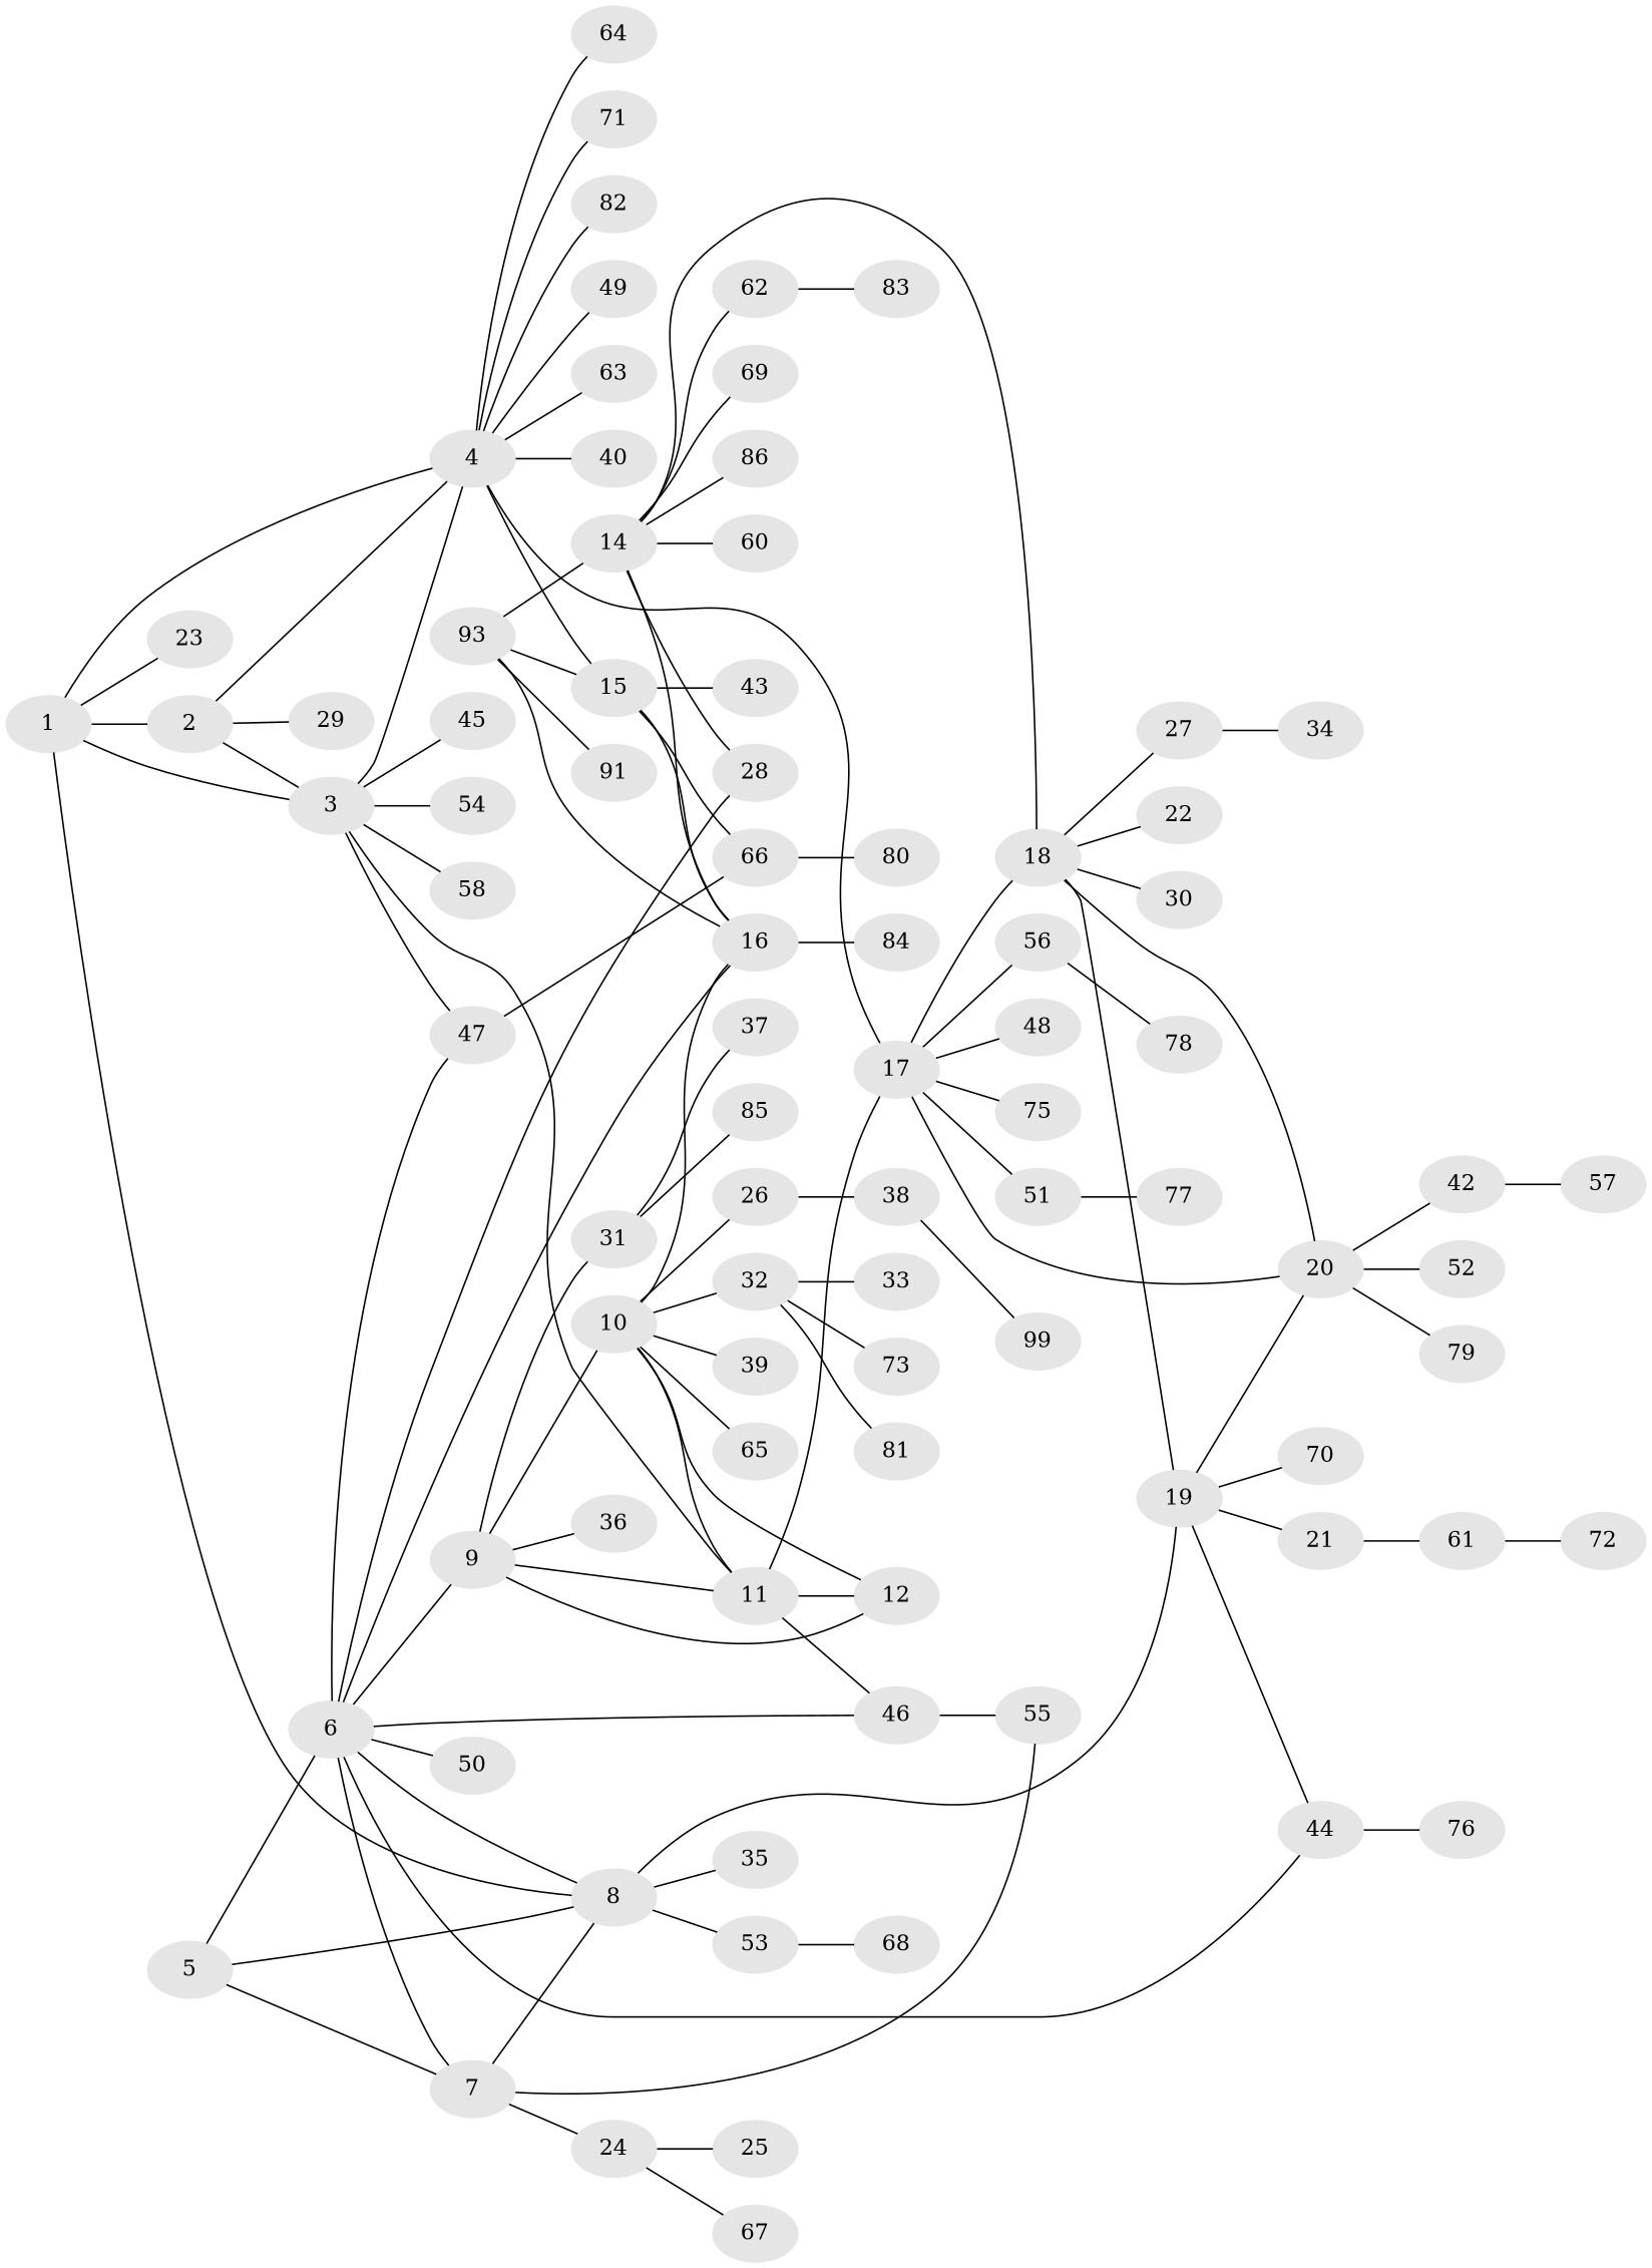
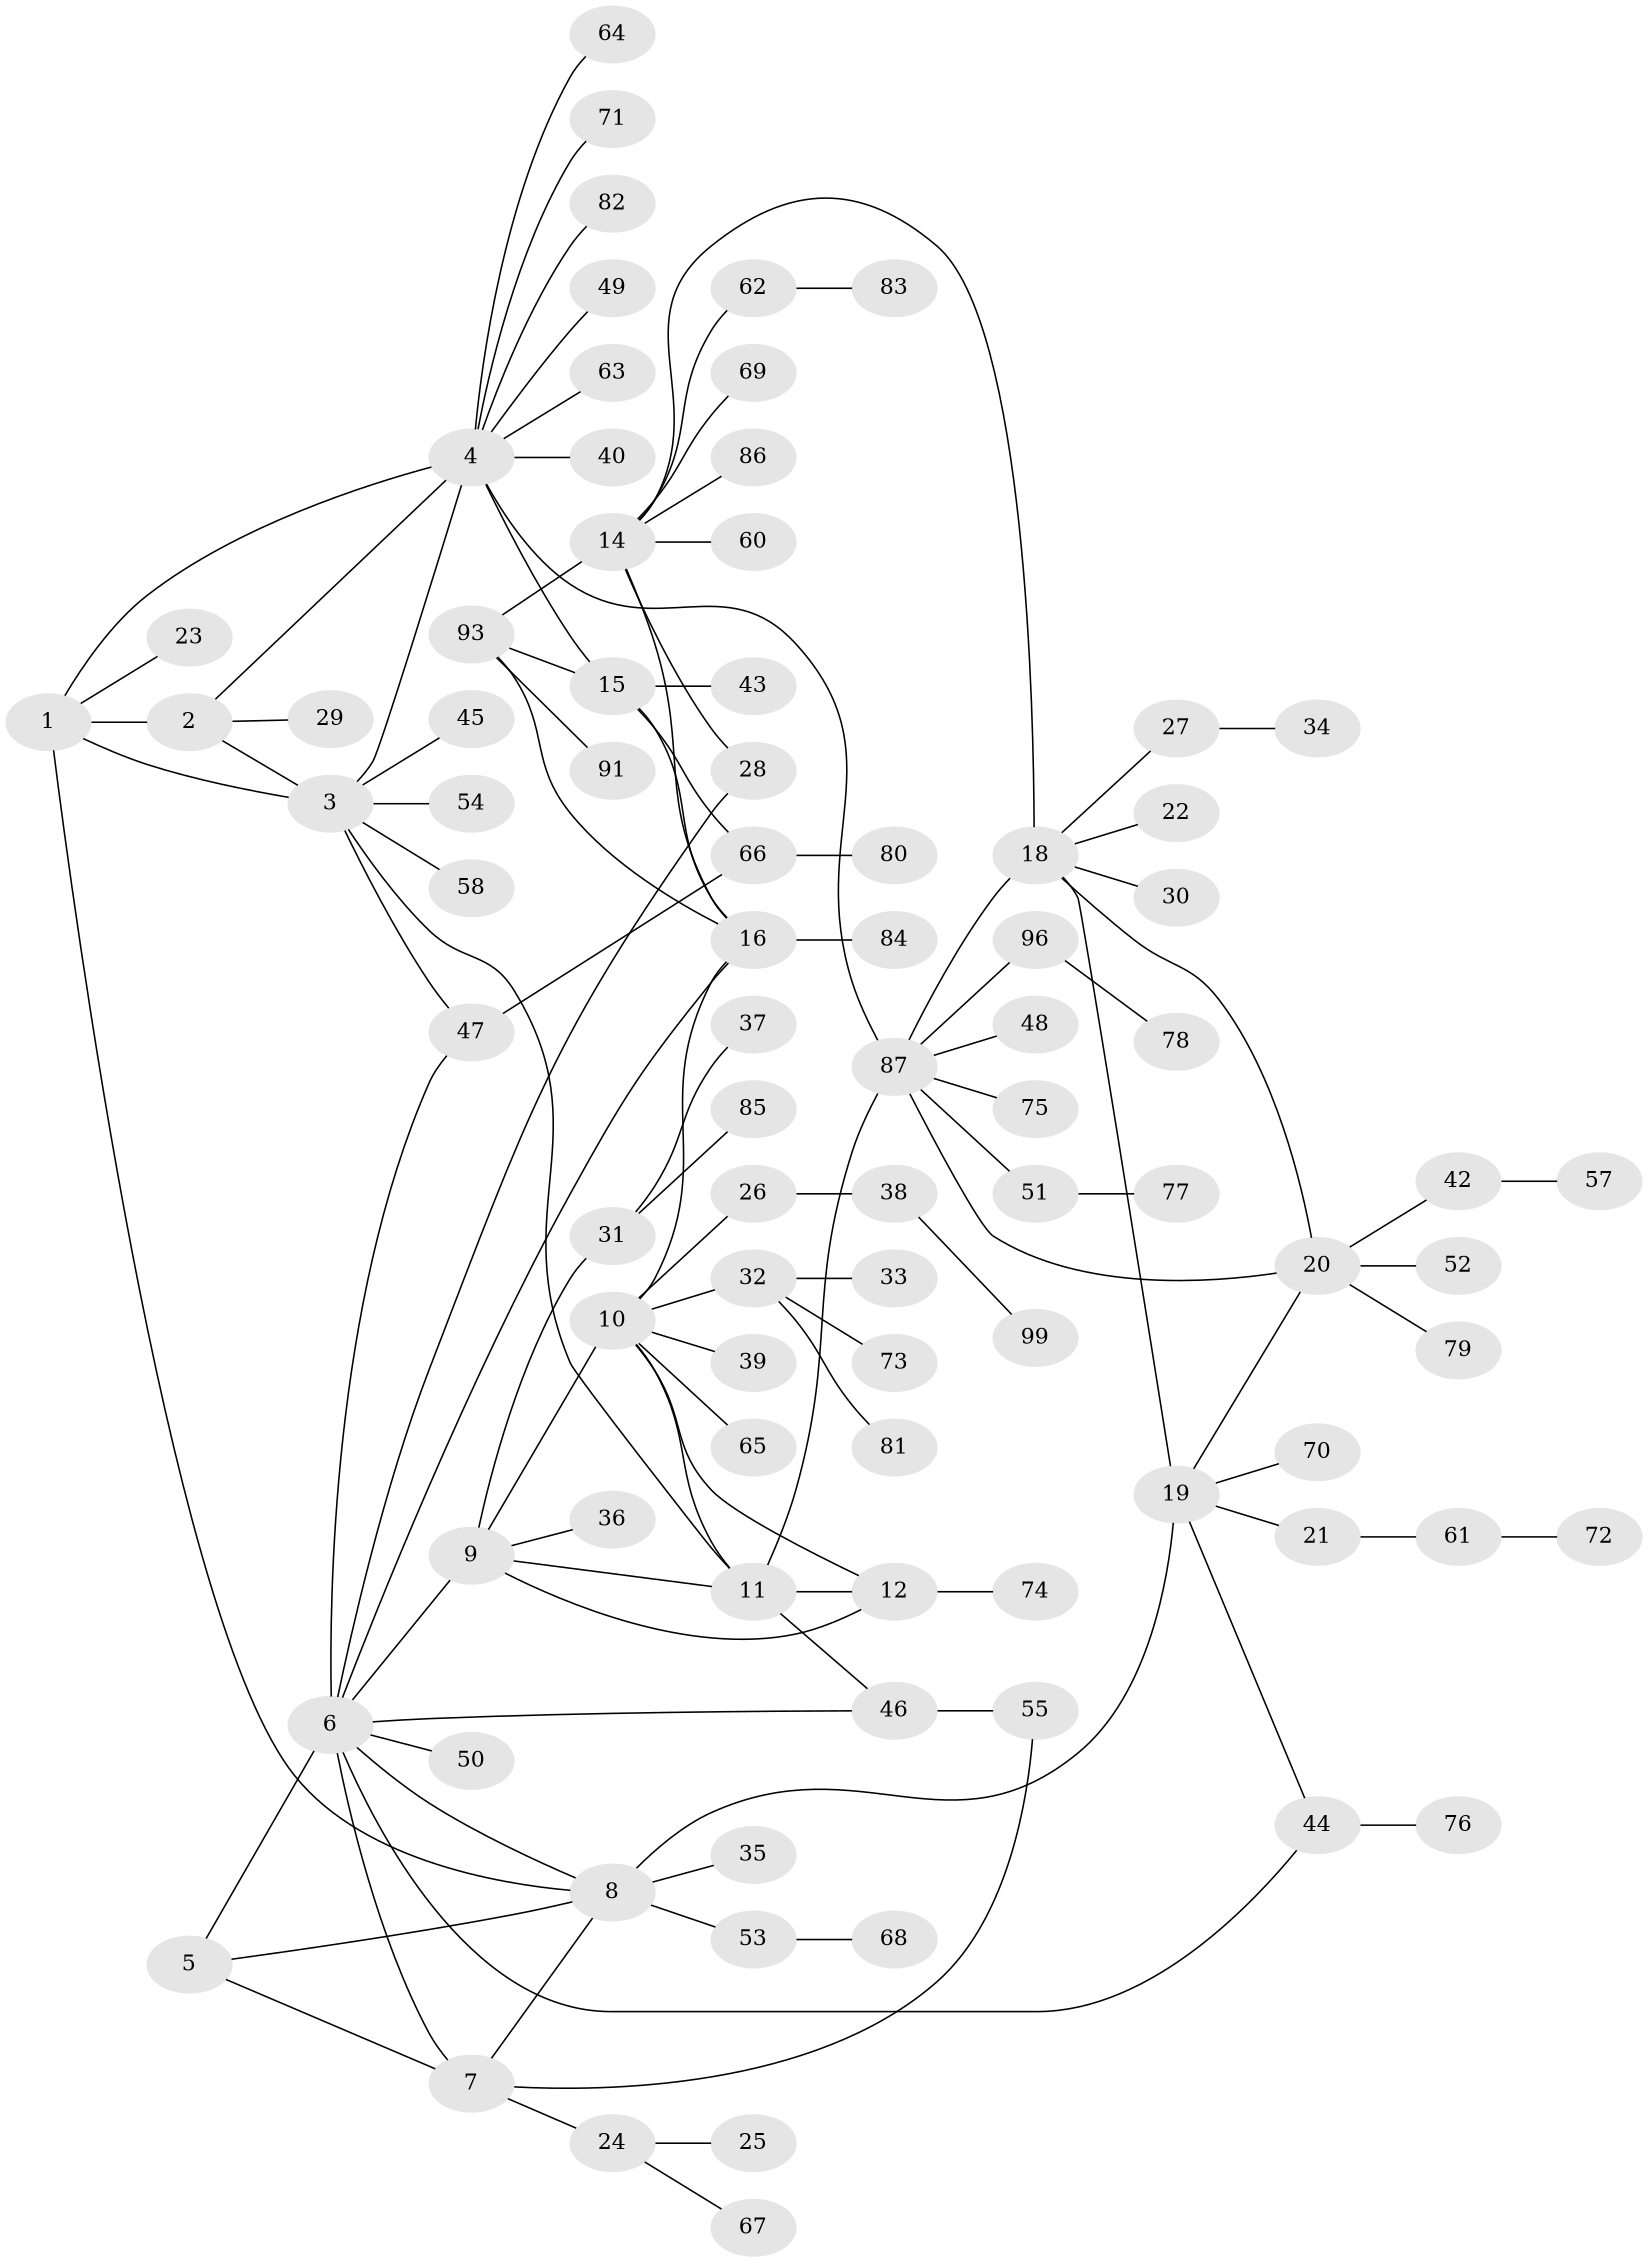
  graph {
    rankdir=LR
    node [color=gray90 style=filled]
    1
    2
    3
    4
    8
    23
    29
    11
    45
    47
    54
    58
    15
-   17
+   17 [label=87]
    40
    49
    63
    64
    71
    82
    19
    35
    53
    46
    12
    66
    16
    43
    18
    20
    48
    51
-   56
+   56 [label=96]
    75
    5
    6
    7
    9
    28
    44
    50
    24
    55
    10
    31
    36
    84
    76
    25
    67
    21
    70
    68
    26
    32
    39
    65
+   74
    37
    85
    38
    33
    73
    81
    n65 [label=93]
    14
    n67 [label=91]
    60
    62
    69
    86
    22
    27
    30
    83
    80
    42
    52
    79
    77
    78
    34
    61
    57
    72
    n86 [label=99]
    1 -- 2
    1 -- 3
    1 -- 4
    1 -- 8
    1 -- 23
    2 -- 3
    2 -- 4
    2 -- 29
    3 -- 4
    3 -- 11
    3 -- 45
    3 -- 47
    3 -- 54
    3 -- 58
    4 -- 15
    4 -- 17
    4 -- 40
    4 -- 49
    4 -- 63
    4 -- 64
    4 -- 71
    4 -- 82
    8 -- 19
    8 -- 35
    8 -- 53
    11 -- 17
    11 -- 46
    11 -- 12
    47 -- 66
    15 -- 66
    15 -- 16
    15 -- 43
    17 -- 18
    17 -- 20
    17 -- 48
    17 -- 51
    17 -- 56
    17 -- 75
    19 -- 20
    19 -- 44
    19 -- 21
    19 -- 70
    53 -- 68
    46 -- 55
+   12 -- 74
    66 -- 80
    16 -- 84
    18 -- 19
    18 -- 20
    18 -- 22
    18 -- 27
    18 -- 30
    20 -- 42
    20 -- 52
    20 -- 79
    51 -- 77
    56 -- 78
    5 -- 8
    5 -- 6
    5 -- 7
    6 -- 8
    6 -- 47
    6 -- 46
    6 -- 16
    6 -- 7
    6 -- 9
    6 -- 28
    6 -- 44
    6 -- 50
    7 -- 8
    7 -- 24
    7 -- 55
    9 -- 11
    9 -- 12
    9 -- 10
    9 -- 31
    9 -- 36
    44 -- 76
    24 -- 25
    24 -- 67
    10 -- 11
    10 -- 12
    10 -- 16
    10 -- 26
    10 -- 32
    10 -- 39
    10 -- 65
    31 -- 37
    31 -- 85
    21 -- 61
    26 -- 38
    32 -- 33
    32 -- 73
    32 -- 81
    38 -- n86
    n65 -- 15
    n65 -- 16
    n65 -- 14
    n65 -- n67
    14 -- 16
    14 -- 18
    14 -- 28
    14 -- 60
    14 -- 62
    14 -- 69
    14 -- 86
    62 -- 83
    27 -- 34
    42 -- 57
    61 -- 72
  }
